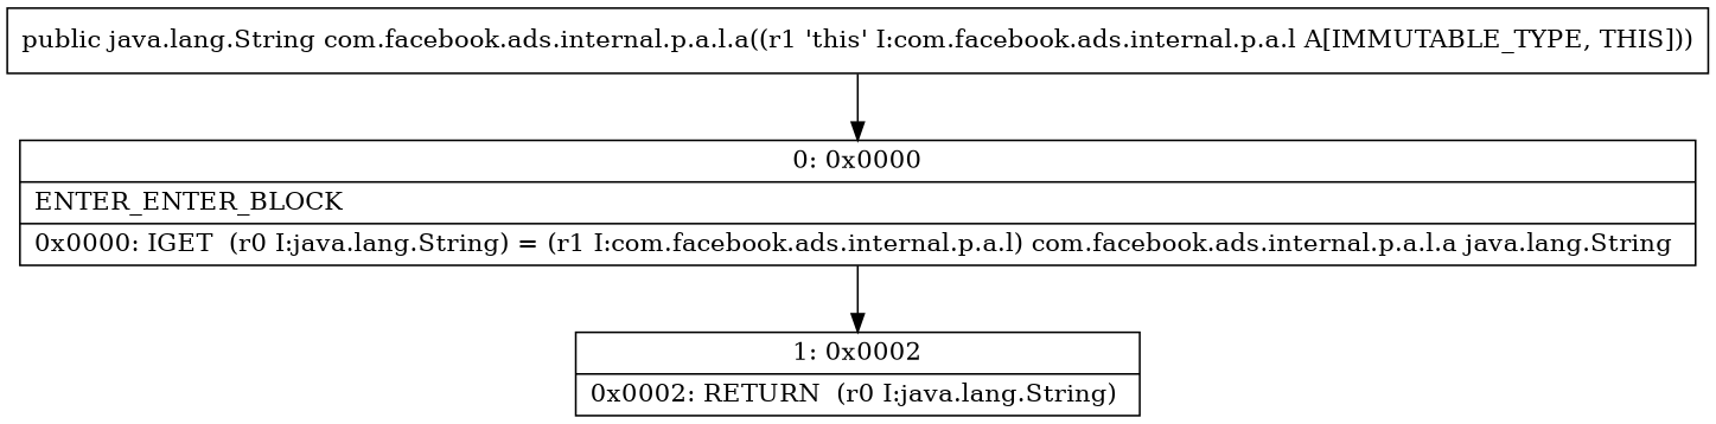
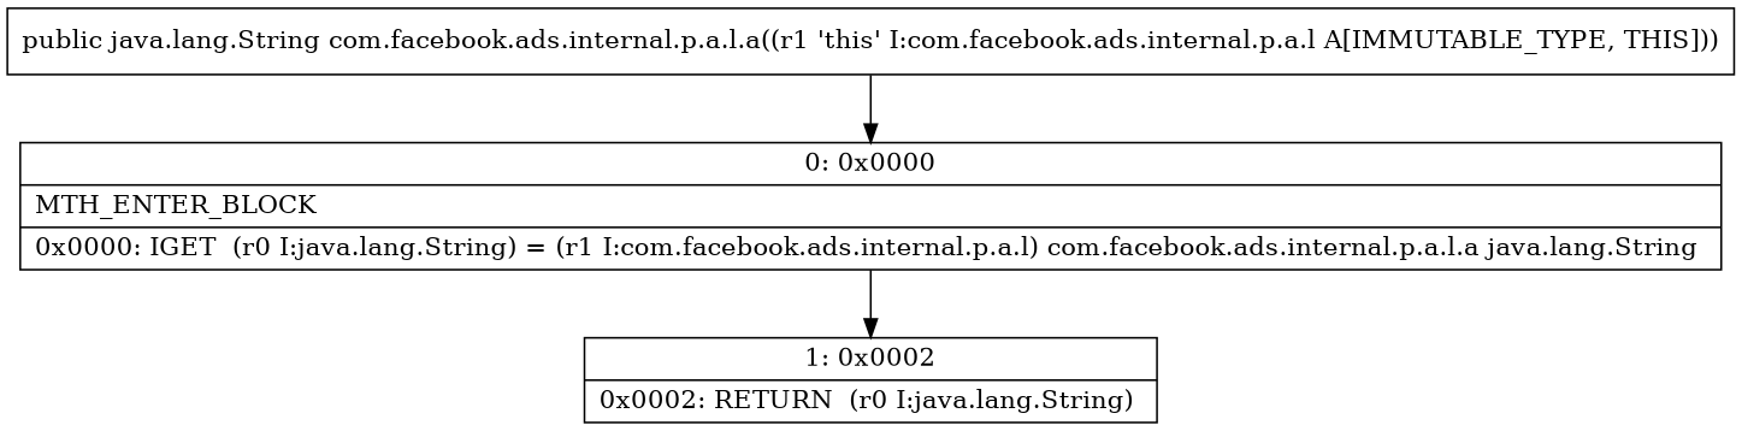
  digraph {
    node [shape=record]
-   n1 [label="{0\:\ 0x0000|ENTER_ENTER_BLOCK\l|0x0000: IGET  (r0 I:java.lang.String) = (r1 I:com.facebook.ads.internal.p.a.l) com.facebook.ads.internal.p.a.l.a java.lang.String \l}"]
+   n1 [label="{0\:\ 0x0000|MTH_ENTER_BLOCK\l|0x0000: IGET  (r0 I:java.lang.String) = (r1 I:com.facebook.ads.internal.p.a.l) com.facebook.ads.internal.p.a.l.a java.lang.String \l}"]
    n2 [label="{1\:\ 0x0002|0x0002: RETURN  (r0 I:java.lang.String) \l}"]
    n3 [label="{public java.lang.String com.facebook.ads.internal.p.a.l.a((r1 'this' I:com.facebook.ads.internal.p.a.l A[IMMUTABLE_TYPE, THIS])) }"]
    n1 -> n2
    n3 -> n1
  }
